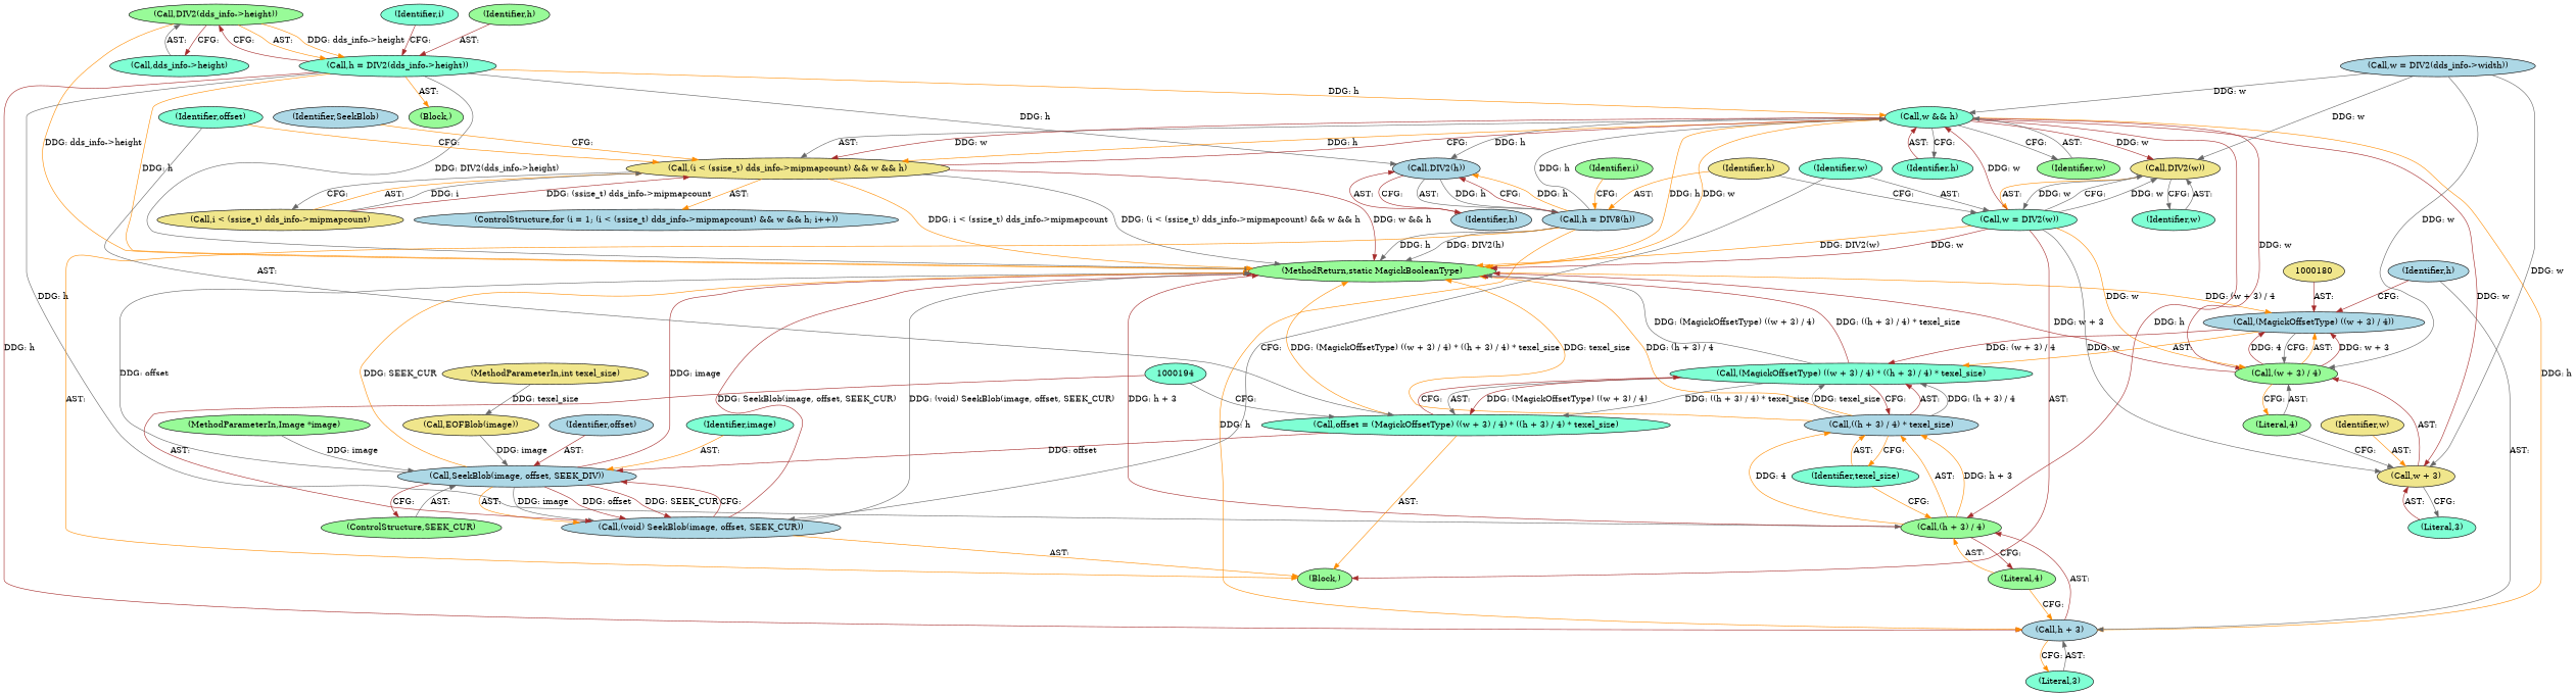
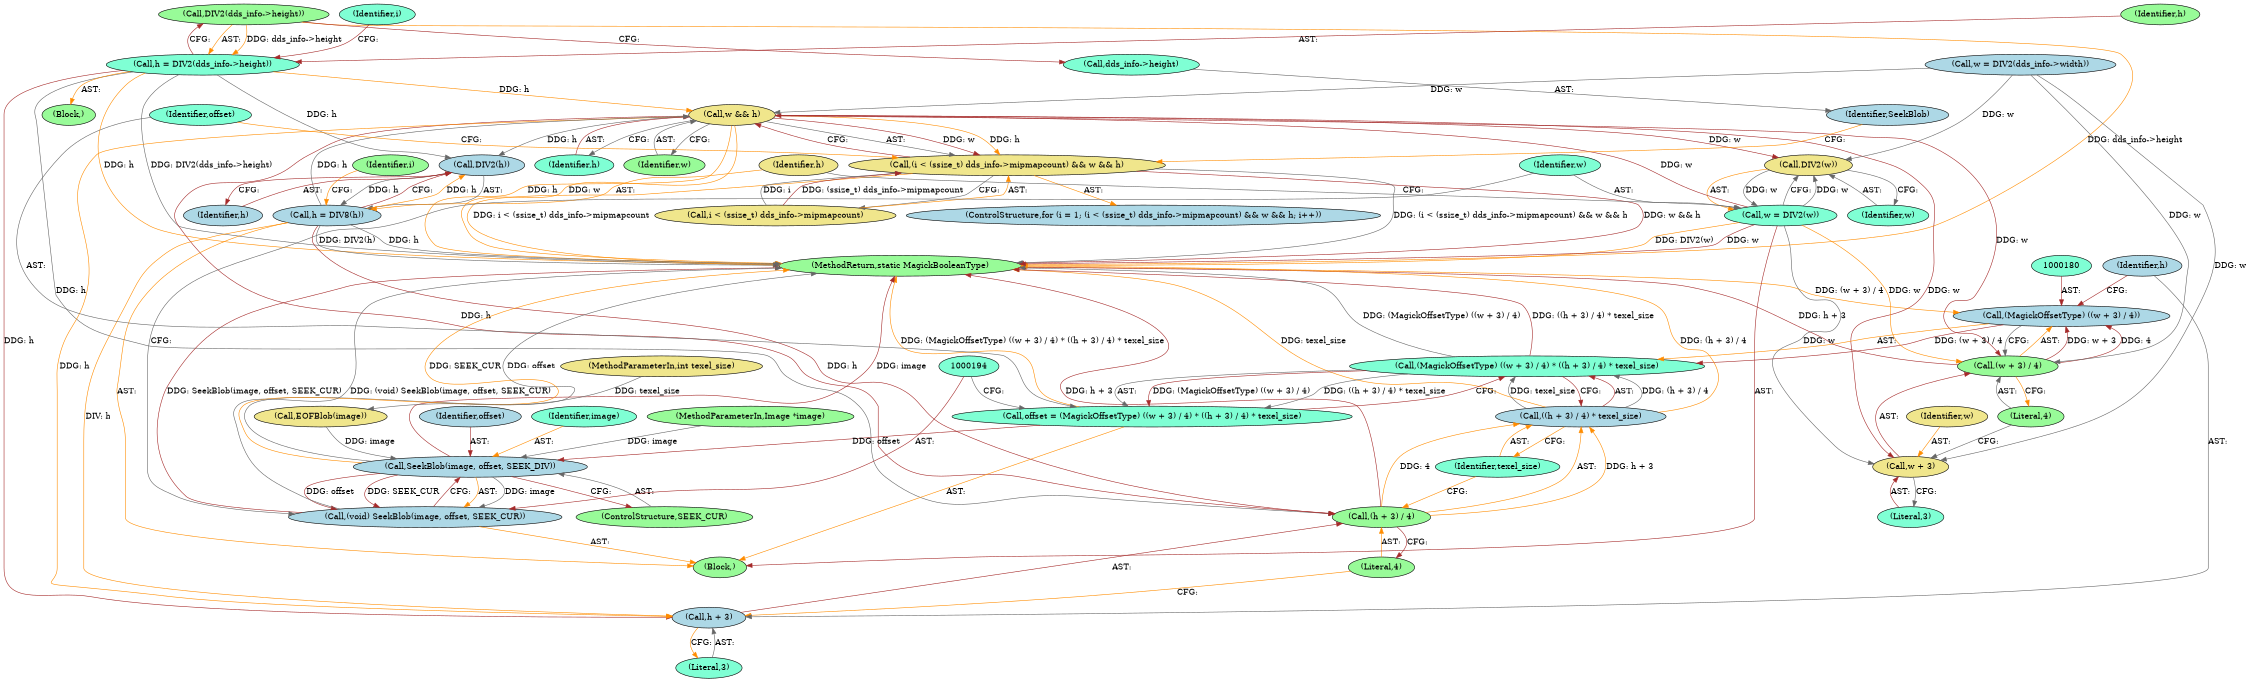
  digraph {
    node [fillcolor=aquamarine style=filled]
    edge [color=gray40]
    n1 [fillcolor=palegreen label="(Call,DIV2(dds_info->height))"]
    n2 [label="(Call,h = DIV2(dds_info->height))"]
    n3 [fillcolor=palegreen label="(MethodReturn,static MagickBooleanType)"]
    n4 [label="(Call,dds_info->height)"]
-   n5 [label="(Call,w && h)"]
+   n5 [fillcolor=khaki label="(Call,w && h)"]
    n6 [fillcolor=palegreen label="(Call,(h + 3) / 4)"]
    n7 [fillcolor=lightblue label="(Call,h + 3)"]
    n8 [fillcolor=lightblue label="(Call,DIV2(h))"]
    n9 [fillcolor=palegreen label="(Block,)"]
    n10 [fillcolor=lightblue label="(Call,(MagickOffsetType) ((w + 3) / 4))"]
    n11 [fillcolor=khaki label="(Call,(i < (ssize_t) dds_info->mipmapcount) && w && h)"]
    n12 [fillcolor=palegreen label="(Call,(w + 3) / 4)"]
    n13 [fillcolor=khaki label="(Call,w + 3)"]
    n14 [fillcolor=khaki label="(Call,DIV2(w))"]
    n15 [label="(Identifier,h)"]
    n16 [fillcolor=palegreen label="(Identifier,w)"]
    n17 [fillcolor=lightblue label="(Call,((h + 3) / 4) * texel_size)"]
    n18 [fillcolor=palegreen label="(Literal,4)"]
    n19 [label="(Literal,3)"]
    n20 [fillcolor=lightblue label="(Call,h = DIV8(h))"]
    n21 [fillcolor=lightblue label="(Identifier,h)"]
    n22 [fillcolor=khaki label="(Call,i < (ssize_t) dds_info->mipmapcount)"]
    n23 [fillcolor=lightblue label="(ControlStructure,for (i = 1; (i < (ssize_t) dds_info->mipmapcount) && w && h; i++))"]
    n24 [fillcolor=palegreen label="(Literal,4)"]
    n25 [label="(Literal,3)"]
    n26 [label="(Call,w = DIV2(w))"]
    n27 [label="(Identifier,w)"]
    n28 [label="(Call,(MagickOffsetType) ((w + 3) / 4) * ((h + 3) / 4) * texel_size)"]
    n29 [label="(Call,offset = (MagickOffsetType) ((w + 3) / 4) * ((h + 3) / 4) * texel_size)"]
    n30 [fillcolor=lightblue label="(Call,SeekBlob(image, offset, SEEK_DIV))"]
    n31 [fillcolor=palegreen label="(Block,)"]
    n32 [label="(Identifier,texel_size)"]
    n33 [fillcolor=lightblue label="(Call,(void) SeekBlob(image, offset, SEEK_CUR))"]
    n34 [fillcolor=palegreen label="(ControlStructure,SEEK_CUR)"]
    n35 [fillcolor=lightblue label="(Identifier,h)"]
    n36 [fillcolor=khaki label="(Identifier,h)"]
    n37 [fillcolor=khaki label="(Call,EOFBlob(image))"]
    n38 [fillcolor=lightblue label="(Identifier,offset)"]
    n39 [label="(Identifier,image)"]
    n40 [fillcolor=palegreen label="(Identifier,i)"]
    n41 [fillcolor=lightblue label="(Identifier,SeekBlob)"]
    n42 [label="(Identifier,w)"]
    n43 [fillcolor=khaki label="(Identifier,w)"]
    n44 [label="(Identifier,offset)"]
    n45 [label="(Identifier,i)"]
    n46 [fillcolor=palegreen label="(MethodParameterIn,Image *image)"]
    n47 [fillcolor=lightblue label="(Call,w = DIV2(dds_info->width))"]
    n48 [fillcolor=palegreen label="(Identifier,h)"]
    n49 [fillcolor=khaki label="(MethodParameterIn,int texel_size)"]
-   1000180 [fillcolor=khaki]
+   1000180
    1000194
    n1 -> n2 [color=darkorange label="AST: "]
    n1 -> n2 [color=darkorange label="DDG: dds_info->height"]
    n1 -> n3 [color=darkorange label="DDG: dds_info->height"]
    n1 -> n4 [color=brown label="CFG: "]
    n2 -> n1 [color=brown label="CFG: "]
    n2 -> n3 [color=darkorange label="DDG: h"]
    n2 -> n3 [label="DDG: DIV2(dds_info->height)"]
    n2 -> n5 [color=darkorange label="DDG: h"]
    n2 -> n6 [label="DDG: h"]
    n2 -> n7 [color=brown label="DDG: h"]
    n2 -> n8 [label="DDG: h"]
    n2 -> n9 [color=darkorange label="AST: "]
    n3 -> n10 [color=darkorange label="DDG: (w + 3) / 4"]
-   n4 -> n1 [label="AST: "]
+   n4 -> n41 [label="AST: "]
    n5 -> n3 [color=darkorange label="DDG: h"]
    n5 -> n3 [color=darkorange label="DDG: w"]
    n5 -> n6 [color=brown label="DDG: h"]
    n5 -> n7 [color=darkorange label="DDG: h"]
    n5 -> n8 [label="DDG: h"]
    n5 -> n11 [label="AST: "]
    n5 -> n11 [color=brown label="DDG: w"]
    n5 -> n11 [color=darkorange label="DDG: h"]
    n5 -> n12 [color=brown label="DDG: w"]
    n5 -> n13 [color=brown label="DDG: w"]
    n5 -> n14 [color=brown label="DDG: w"]
    n5 -> n15 [label="CFG: "]
    n5 -> n16 [label="CFG: "]
    n6 -> n3 [color=brown label="DDG: h + 3"]
    n6 -> n17 [color=darkorange label="AST: "]
    n6 -> n17 [color=darkorange label="DDG: h + 3"]
    n6 -> n17 [color=darkorange label="DDG: 4"]
    n6 -> n18 [color=brown label="CFG: "]
    n7 -> n6 [color=brown label="AST: "]
    n7 -> n19 [color=darkorange label="CFG: "]
    n8 -> n20 [label="AST: "]
    n8 -> n20 [label="DDG: h"]
    n8 -> n21 [color=brown label="CFG: "]
    n10 -> n12 [label="CFG: "]
    n10 -> n28 [color=darkorange label="AST: "]
    n10 -> n28 [color=brown label="DDG: (w + 3) / 4"]
    n11 -> n3 [color=brown label="DDG: w && h"]
    n11 -> n3 [color=darkorange label="DDG: i < (ssize_t) dds_info->mipmapcount"]
    n11 -> n3 [label="DDG: (i < (ssize_t) dds_info->mipmapcount) && w && h"]
    n11 -> n5 [color=brown label="CFG: "]
    n11 -> n22 [label="CFG: "]
    n11 -> n23 [color=darkorange label="AST: "]
-   n12 -> n3 [color=brown label="DDG: w + 3"]
+   n12 -> n3 [color=brown label="DDG: h + 3"]
    n12 -> n10 [color=darkorange label="AST: "]
    n12 -> n10 [color=brown label="DDG: w + 3"]
    n12 -> n10 [color=brown label="DDG: 4"]
    n12 -> n24 [color=darkorange label="CFG: "]
    n13 -> n12 [color=brown label="AST: "]
    n13 -> n25 [label="CFG: "]
    n14 -> n26 [color=darkorange label="AST: "]
    n14 -> n26 [label="DDG: w"]
    n14 -> n27 [label="CFG: "]
    n15 -> n5 [color=brown label="AST: "]
    n16 -> n5 [label="AST: "]
    n17 -> n3 [color=darkorange label="DDG: (h + 3) / 4"]
    n17 -> n3 [color=darkorange label="DDG: texel_size"]
    n17 -> n28 [color=brown label="AST: "]
    n17 -> n28 [label="DDG: (h + 3) / 4"]
    n17 -> n28 [label="DDG: texel_size"]
    n17 -> n32 [color=darkorange label="CFG: "]
    n18 -> n6 [color=darkorange label="AST: "]
    n18 -> n7 [color=darkorange label="CFG: "]
    n19 -> n7 [label="AST: "]
    n20 -> n3 [label="DDG: DIV2(h)"]
    n20 -> n3 [label="DDG: h"]
    n20 -> n5 [label="DDG: h"]
-   n20 -> n7 [color=darkorange label="DDG: h"]
+   n20 -> n6 [color=brown label="DDG: h"]
+   n20 -> n7 [color=darkorange label="DIV: h"]
    n20 -> n8 [color=brown label="CFG: "]
    n20 -> n8 [color=darkorange label="DDG: h"]
    n20 -> n31 [color=darkorange label="AST: "]
    n21 -> n8 [color=brown label="AST: "]
    n22 -> n11 [color=darkorange label="AST: "]
    n22 -> n11 [label="DDG: i"]
    n22 -> n11 [color=brown label="DDG: (ssize_t) dds_info->mipmapcount"]
    n24 -> n12 [label="AST: "]
    n24 -> n13 [label="CFG: "]
    n25 -> n13 [color=brown label="AST: "]
    n26 -> n3 [color=darkorange label="DDG: DIV2(w)"]
    n26 -> n3 [color=brown label="DDG: w"]
    n26 -> n5 [color=brown label="DDG: w"]
    n26 -> n12 [color=darkorange label="DDG: w"]
    n26 -> n13 [label="DDG: w"]
    n26 -> n14 [label="CFG: "]
    n26 -> n14 [label="DDG: w"]
    n26 -> n31 [color=brown label="AST: "]
    n27 -> n14 [label="AST: "]
    n28 -> n3 [color=brown label="DDG: ((h + 3) / 4) * texel_size"]
    n28 -> n3 [label="DDG: (MagickOffsetType) ((w + 3) / 4)"]
    n28 -> n17 [color=brown label="CFG: "]
    n28 -> n29 [label="AST: "]
    n28 -> n29 [color=brown label="DDG: (MagickOffsetType) ((w + 3) / 4)"]
    n28 -> n29 [label="DDG: ((h + 3) / 4) * texel_size"]
    n29 -> n3 [color=darkorange label="DDG: (MagickOffsetType) ((w + 3) / 4) * ((h + 3) / 4) * texel_size"]
    n29 -> n28 [color=brown label="CFG: "]
    n29 -> n30 [color=brown label="DDG: offset"]
    n29 -> n31 [color=darkorange label="AST: "]
    n30 -> n3 [label="DDG: offset"]
    n30 -> n3 [color=brown label="DDG: image"]
    n30 -> n3 [color=darkorange label="DDG: SEEK_CUR"]
    n30 -> n33 [color=darkorange label="AST: "]
    n30 -> n33 [label="DDG: image"]
    n30 -> n33 [color=brown label="DDG: offset"]
    n30 -> n33 [color=brown label="DDG: SEEK_CUR"]
    n30 -> n34 [color=brown label="CFG: "]
    n32 -> n6 [color=darkorange label="CFG: "]
    n32 -> n17 [color=darkorange label="AST: "]
    n33 -> n3 [color=brown label="DDG: SeekBlob(image, offset, SEEK_CUR)"]
    n33 -> n3 [label="DDG: (void) SeekBlob(image, offset, SEEK_CUR)"]
    n33 -> n30 [color=brown label="CFG: "]
    n33 -> n31 [color=darkorange label="AST: "]
    n34 -> n30 [label="AST: "]
    n35 -> n7 [label="AST: "]
    n35 -> n10 [color=brown label="CFG: "]
    n36 -> n20 [color=darkorange label="AST: "]
    n36 -> n26 [label="CFG: "]
    n37 -> n30 [label="DDG: image"]
    n38 -> n30 [color=brown label="AST: "]
    n39 -> n30 [color=darkorange label="AST: "]
    n40 -> n20 [color=darkorange label="CFG: "]
    n41 -> n11 [color=darkorange label="CFG: "]
    n42 -> n26 [label="AST: "]
    n42 -> n33 [label="CFG: "]
    n43 -> n13 [color=darkorange label="AST: "]
    n44 -> n11 [color=darkorange label="CFG: "]
    n44 -> n29 [label="AST: "]
    n45 -> n2 [color=brown label="CFG: "]
    n46 -> n30 [label="DDG: image"]
    n47 -> n5 [label="DDG: w"]
    n47 -> n12 [label="DDG: w"]
    n47 -> n13 [label="DDG: w"]
    n47 -> n14 [label="DDG: w"]
    n48 -> n2 [color=brown label="AST: "]
    n49 -> n37 [label="DDG: texel_size"]
    1000180 -> n10 [color=brown label="AST: "]
    1000194 -> n29 [label="CFG: "]
    1000194 -> n33 [color=brown label="AST: "]
  }
